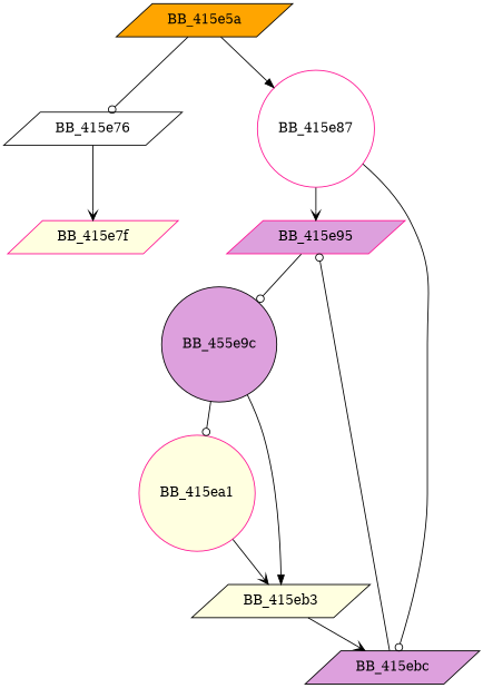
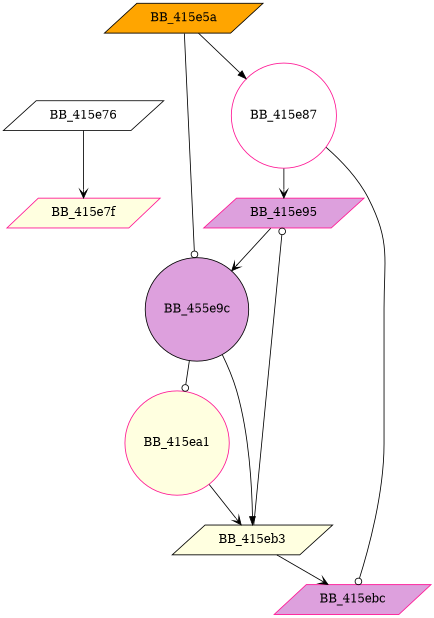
  digraph {
    node [color=black fillcolor=lightyellow shape=parallelogram style=filled]
    edge [arrowhead=odot]
    BB_415e5a [fillcolor=orange]
    BB_415e76 [fillcolor=white]
    BB_415e87 [color=deeppink fillcolor=white shape=circle]
    BB_415e7f [color=deeppink]
    n5 [color=deeppink fillcolor=plum label=BB_415e95]
-   BB_415ebc [fillcolor=plum]
+   BB_415ebc [color=deeppink fillcolor=plum]
    n7 [fillcolor=plum label=BB_455e9c shape=circle]
    BB_415ea1 [color=deeppink shape=circle]
    BB_415eb3
-   BB_415e5a -> BB_415e76
+   BB_415e5a -> n7
    BB_415e5a -> BB_415e87 [arrowhead=normal]
    BB_415e76 -> BB_415e7f [arrowhead=vee]
    BB_415e87 -> n5 [arrowhead=vee]
    BB_415e87 -> BB_415ebc
-   n5 -> n7
+   n5 -> n7 [arrowhead=vee]
    n7 -> BB_415ea1
    n7 -> BB_415eb3 [arrowhead=normal]
    BB_415ea1 -> BB_415eb3 [arrowhead=vee]
-   BB_415ebc -> n5
+   BB_415eb3 -> n5
    BB_415eb3 -> BB_415ebc [arrowhead=vee]
  }
